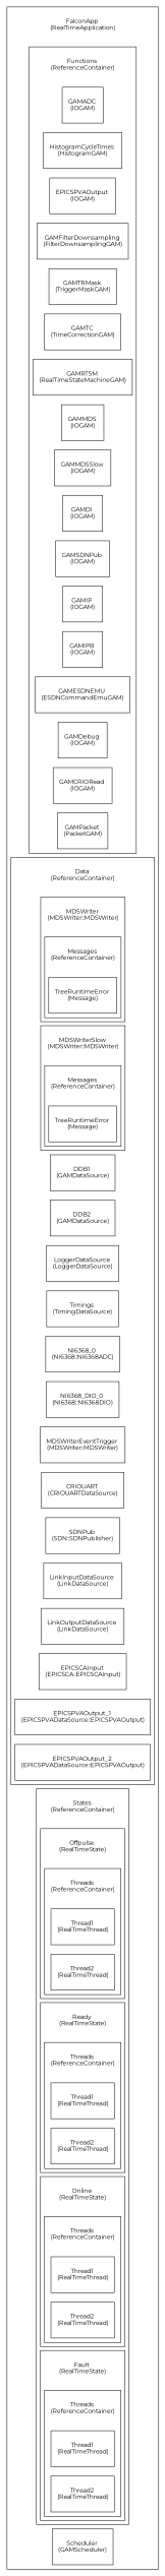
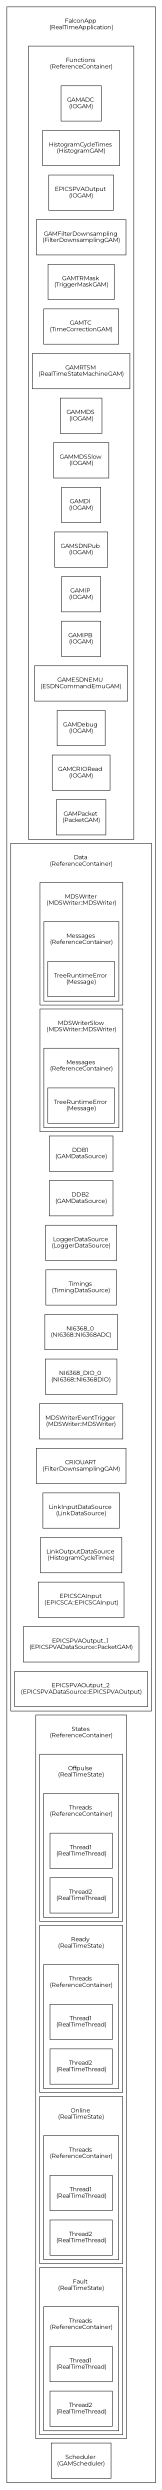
  digraph {
    bgcolor=white
    rankdir=LR
    fontname=Montserrat
    node [color=black fillcolor=white shape=record style=filled fontname=Montserrat]
    n1 [label=<<TABLE border="0" cellborder="0"><TR><TD width="60" height="60"><font point-size="12">GAMADC <BR/>(IOGAM)</font></TD></TR></TABLE>>]
    n2 [label=<<TABLE border="0" cellborder="0"><TR><TD width="60" height="60"><font point-size="12">HistogramCycleTimes <BR/>(HistogramGAM)</font></TD></TR></TABLE>>]
    n3 [label=<<TABLE border="0" cellborder="0"><TR><TD width="60" height="60"><font point-size="12">EPICSPVAOutput <BR/>(IOGAM)</font></TD></TR></TABLE>>]
    n4 [label=<<TABLE border="0" cellborder="0"><TR><TD width="60" height="60"><font point-size="12">GAMFilterDownsampling <BR/>(FilterDownsamplingGAM)</font></TD></TR></TABLE>>]
    n5 [label=<<TABLE border="0" cellborder="0"><TR><TD width="60" height="60"><font point-size="12">GAMTRMask <BR/>(TriggerMaskGAM)</font></TD></TR></TABLE>>]
    n6 [label=<<TABLE border="0" cellborder="0"><TR><TD width="60" height="60"><font point-size="12">GAMTC <BR/>(TimeCorrectionGAM)</font></TD></TR></TABLE>>]
    n7 [label=<<TABLE border="0" cellborder="0"><TR><TD width="60" height="60"><font point-size="12">GAMRTSM <BR/>(RealTimeStateMachineGAM)</font></TD></TR></TABLE>>]
    n8 [label=<<TABLE border="0" cellborder="0"><TR><TD width="60" height="60"><font point-size="12">GAMMDS <BR/>(IOGAM)</font></TD></TR></TABLE>>]
    n9 [label=<<TABLE border="0" cellborder="0"><TR><TD width="60" height="60"><font point-size="12">GAMMDSSlow <BR/>(IOGAM)</font></TD></TR></TABLE>>]
    n10 [label=<<TABLE border="0" cellborder="0"><TR><TD width="60" height="60"><font point-size="12">GAMDI <BR/>(IOGAM)</font></TD></TR></TABLE>>]
    n11 [label=<<TABLE border="0" cellborder="0"><TR><TD width="60" height="60"><font point-size="12">GAMSDNPub <BR/>(IOGAM)</font></TD></TR></TABLE>>]
    n12 [label=<<TABLE border="0" cellborder="0"><TR><TD width="60" height="60"><font point-size="12">GAMIP <BR/>(IOGAM)</font></TD></TR></TABLE>>]
    n13 [label=<<TABLE border="0" cellborder="0"><TR><TD width="60" height="60"><font point-size="12">GAMIPB <BR/>(IOGAM)</font></TD></TR></TABLE>>]
    n14 [label=<<TABLE border="0" cellborder="0"><TR><TD width="60" height="60"><font point-size="12">GAMESDNEMU <BR/>(ESDNCommandEmuGAM)</font></TD></TR></TABLE>>]
    n15 [label=<<TABLE border="0" cellborder="0"><TR><TD width="60" height="60"><font point-size="12">GAMDebug <BR/>(IOGAM)</font></TD></TR></TABLE>>]
    n16 [label=<<TABLE border="0" cellborder="0"><TR><TD width="60" height="60"><font point-size="12">GAMCRIORead <BR/>(IOGAM)</font></TD></TR></TABLE>>]
    n17 [label=<<TABLE border="0" cellborder="0"><TR><TD width="60" height="60"><font point-size="12">GAMPacket <BR/>(PacketGAM)</font></TD></TR></TABLE>>]
    n18 [label=<<TABLE border="0" cellborder="0"><TR><TD width="60" height="60"><font point-size="12">TreeRuntimeError <BR/>(Message)</font></TD></TR></TABLE>>]
    n19 [label=<<TABLE border="0" cellborder="0"><TR><TD width="60" height="60"><font point-size="12">TreeRuntimeError <BR/>(Message)</font></TD></TR></TABLE>>]
    n20 [label=<<TABLE border="0" cellborder="0"><TR><TD width="60" height="60"><font point-size="12">DDB1 <BR/>(GAMDataSource)</font></TD></TR></TABLE>>]
    n21 [label=<<TABLE border="0" cellborder="0"><TR><TD width="60" height="60"><font point-size="12">DDB2 <BR/>(GAMDataSource)</font></TD></TR></TABLE>>]
    n22 [label=<<TABLE border="0" cellborder="0"><TR><TD width="60" height="60"><font point-size="12">LoggerDataSource <BR/>(LoggerDataSource)</font></TD></TR></TABLE>>]
    n23 [label=<<TABLE border="0" cellborder="0"><TR><TD width="60" height="60"><font point-size="12">Timings <BR/>(TimingDataSource)</font></TD></TR></TABLE>>]
    n24 [label=<<TABLE border="0" cellborder="0"><TR><TD width="60" height="60"><font point-size="12">NI6368_0 <BR/>(NI6368::NI6368ADC)</font></TD></TR></TABLE>>]
    n25 [label=<<TABLE border="0" cellborder="0"><TR><TD width="60" height="60"><font point-size="12">NI6368_DIO_0 <BR/>(NI6368::NI6368DIO)</font></TD></TR></TABLE>>]
    n26 [label=<<TABLE border="0" cellborder="0"><TR><TD width="60" height="60"><font point-size="12">MDSWriterEventTrigger <BR/>(MDSWriter::MDSWriter)</font></TD></TR></TABLE>>]
-   n27 [label=<<TABLE border="0" cellborder="0"><TR><TD width="60" height="60"><font point-size="12">CRIOUART <BR/>(CRIOUARTDataSource)</font></TD></TR></TABLE>>]
-   n28 [label=<<TABLE border="0" cellborder="0"><TR><TD width="60" height="60"><font point-size="12">SDNPub <BR/>(SDN::SDNPublisher)</font></TD></TR></TABLE>>]
+   n27 [label=<<TABLE border="0" cellborder="0"><TR><TD width="60" height="60"><font point-size="12">CRIOUART <BR/>(FilterDownsamplingGAM)</font></TD></TR></TABLE>>]
    n29 [label=<<TABLE border="0" cellborder="0"><TR><TD width="60" height="60"><font point-size="12">LinkInputDataSource <BR/>(LinkDataSource)</font></TD></TR></TABLE>>]
-   n30 [label=<<TABLE border="0" cellborder="0"><TR><TD width="60" height="60"><font point-size="12">LinkOutputDataSource <BR/>(LinkDataSource)</font></TD></TR></TABLE>>]
+   n30 [label=<<TABLE border="0" cellborder="0"><TR><TD width="60" height="60"><font point-size="12">LinkOutputDataSource <BR/>(HistogramCycleTimes)</font></TD></TR></TABLE>>]
    n31 [label=<<TABLE border="0" cellborder="0"><TR><TD width="60" height="60"><font point-size="12">EPICSCAInput <BR/>(EPICSCA::EPICSCAInput)</font></TD></TR></TABLE>>]
-   n32 [label=<<TABLE border="0" cellborder="0"><TR><TD width="60" height="60"><font point-size="12">EPICSPVAOutput_1 <BR/>(EPICSPVADataSource::EPICSPVAOutput)</font></TD></TR></TABLE>>]
+   n32 [label=<<TABLE border="0" cellborder="0"><TR><TD width="60" height="60"><font point-size="12">EPICSPVAOutput_1 <BR/>(EPICSPVADataSource::PacketGAM)</font></TD></TR></TABLE>>]
    n33 [label=<<TABLE border="0" cellborder="0"><TR><TD width="60" height="60"><font point-size="12">EPICSPVAOutput_2 <BR/>(EPICSPVADataSource::EPICSPVAOutput)</font></TD></TR></TABLE>>]
    n34 [label=<<TABLE border="0" cellborder="0"><TR><TD width="60" height="60"><font point-size="12">Thread1 <BR/>(RealTimeThread)</font></TD></TR></TABLE>>]
    n35 [label=<<TABLE border="0" cellborder="0"><TR><TD width="60" height="60"><font point-size="12">Thread2 <BR/>(RealTimeThread)</font></TD></TR></TABLE>>]
    n36 [label=<<TABLE border="0" cellborder="0"><TR><TD width="60" height="60"><font point-size="12">Thread1 <BR/>(RealTimeThread)</font></TD></TR></TABLE>>]
    n37 [label=<<TABLE border="0" cellborder="0"><TR><TD width="60" height="60"><font point-size="12">Thread2 <BR/>(RealTimeThread)</font></TD></TR></TABLE>>]
    n38 [label=<<TABLE border="0" cellborder="0"><TR><TD width="60" height="60"><font point-size="12">Thread1 <BR/>(RealTimeThread)</font></TD></TR></TABLE>>]
    n39 [label=<<TABLE border="0" cellborder="0"><TR><TD width="60" height="60"><font point-size="12">Thread2 <BR/>(RealTimeThread)</font></TD></TR></TABLE>>]
    n40 [label=<<TABLE border="0" cellborder="0"><TR><TD width="60" height="60"><font point-size="12">Thread1 <BR/>(RealTimeThread)</font></TD></TR></TABLE>>]
    n41 [label=<<TABLE border="0" cellborder="0"><TR><TD width="60" height="60"><font point-size="12">Thread2 <BR/>(RealTimeThread)</font></TD></TR></TABLE>>]
    n42 [label=<<TABLE border="0" cellborder="0"><TR><TD width="60" height="60"><font point-size="12">Scheduler <BR/>(GAMScheduler)</font></TD></TR></TABLE>>]
    subgraph cluster_1 {
      label=<<TABLE border="0" cellborder="0"><TR><TD width="60" height="60"><font point-size="12">FalconApp <BR/>(RealTimeApplication)</font></TD></TR></TABLE>>
      n42
      subgraph cluster_2 {
        label=<<TABLE border="0" cellborder="0"><TR><TD width="60" height="60"><font point-size="12">Functions <BR/>(ReferenceContainer)</font></TD></TR></TABLE>>
        n1
        n2
        n3
        n4
        n5
        n6
        n7
        n8
        n9
        n10
        n11
        n12
        n13
        n14
        n15
        n16
        n17
      }
      subgraph cluster_3 {
        label=<<TABLE border="0" cellborder="0"><TR><TD width="60" height="60"><font point-size="12">Data <BR/>(ReferenceContainer)</font></TD></TR></TABLE>>
        n20
        n21
        n22
        n23
        n24
        n25
        n26
        n27
-       n28
        n29
        n30
        n31
        n32
        n33
        subgraph cluster_4 {
          label=<<TABLE border="0" cellborder="0"><TR><TD width="60" height="60"><font point-size="12">MDSWriter <BR/>(MDSWriter::MDSWriter)</font></TD></TR></TABLE>>
          subgraph cluster_5 {
            label=<<TABLE border="0" cellborder="0"><TR><TD width="60" height="60"><font point-size="12">Messages <BR/>(ReferenceContainer)</font></TD></TR></TABLE>>
            n18
          }
        }
        subgraph cluster_6 {
          label=<<TABLE border="0" cellborder="0"><TR><TD width="60" height="60"><font point-size="12">MDSWriterSlow <BR/>(MDSWriter::MDSWriter)</font></TD></TR></TABLE>>
          subgraph cluster_7 {
            label=<<TABLE border="0" cellborder="0"><TR><TD width="60" height="60"><font point-size="12">Messages <BR/>(ReferenceContainer)</font></TD></TR></TABLE>>
            n19
          }
        }
      }
      subgraph cluster_8 {
        label=<<TABLE border="0" cellborder="0"><TR><TD width="60" height="60"><font point-size="12">States <BR/>(ReferenceContainer)</font></TD></TR></TABLE>>
        subgraph cluster_9 {
          label=<<TABLE border="0" cellborder="0"><TR><TD width="60" height="60"><font point-size="12">Offpulse <BR/>(RealTimeState)</font></TD></TR></TABLE>>
          subgraph cluster_10 {
            label=<<TABLE border="0" cellborder="0"><TR><TD width="60" height="60"><font point-size="12">Threads <BR/>(ReferenceContainer)</font></TD></TR></TABLE>>
            n34
            n35
          }
        }
        subgraph cluster_11 {
          label=<<TABLE border="0" cellborder="0"><TR><TD width="60" height="60"><font point-size="12">Ready <BR/>(RealTimeState)</font></TD></TR></TABLE>>
          subgraph cluster_12 {
            label=<<TABLE border="0" cellborder="0"><TR><TD width="60" height="60"><font point-size="12">Threads <BR/>(ReferenceContainer)</font></TD></TR></TABLE>>
            n36
            n37
          }
        }
        subgraph cluster_13 {
          label=<<TABLE border="0" cellborder="0"><TR><TD width="60" height="60"><font point-size="12">Online <BR/>(RealTimeState)</font></TD></TR></TABLE>>
          subgraph cluster_14 {
            label=<<TABLE border="0" cellborder="0"><TR><TD width="60" height="60"><font point-size="12">Threads <BR/>(ReferenceContainer)</font></TD></TR></TABLE>>
            n38
            n39
          }
        }
        subgraph cluster_15 {
          label=<<TABLE border="0" cellborder="0"><TR><TD width="60" height="60"><font point-size="12">Fault <BR/>(RealTimeState)</font></TD></TR></TABLE>>
          subgraph cluster_16 {
            label=<<TABLE border="0" cellborder="0"><TR><TD width="60" height="60"><font point-size="12">Threads <BR/>(ReferenceContainer)</font></TD></TR></TABLE>>
            n40
            n41
          }
        }
      }
    }
  }
